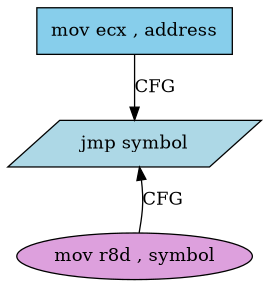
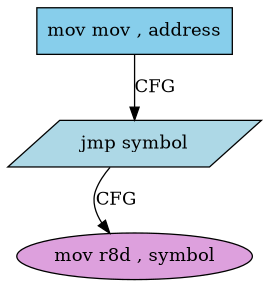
  digraph {
    node [style=filled]
    edge [style=solid]
-   n1 [fillcolor=skyblue label="mov ecx , address" shape=box]
+   n1 [fillcolor=skyblue label="mov mov , address" shape=box]
    n2 [fillcolor=lightblue label="jmp symbol" shape=parallelogram]
    n3 [fillcolor=plum label="mov r8d , symbol" shape=ellipse]
    n1 -> n2 [label=CFG]
-   n3 -> n2 [label=CFG]
+   n2 -> n3 [label=CFG]
  }
